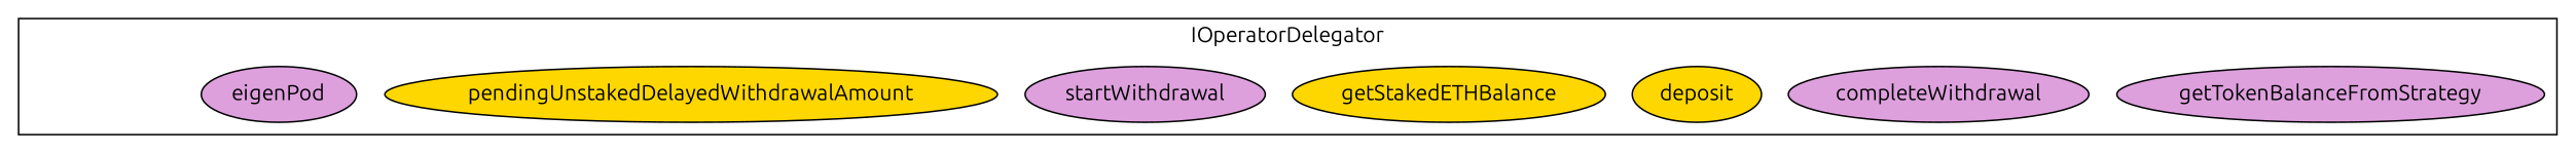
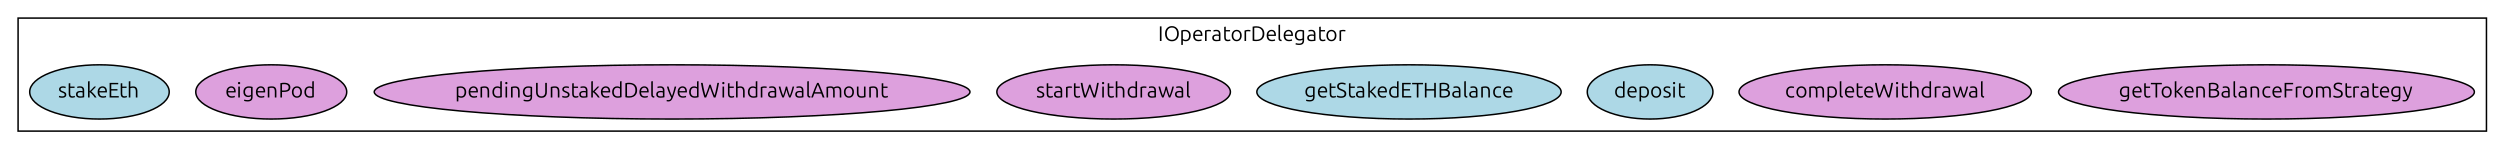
  strict digraph {
    fontname=Ubuntu
    node [style=filled fillcolor=plum fontname=Ubuntu]
    n1 [label=getTokenBalanceFromStrategy]
    n2 [label=completeWithdrawal]
-   n3 [label=deposit fillcolor=gold]
-   n4 [label=getStakedETHBalance fillcolor=gold]
+   n3 [label=deposit fillcolor=lightblue]
+   n4 [label=getStakedETHBalance fillcolor=lightblue]
    n5 [label=startWithdrawal]
-   n6 [label=pendingUnstakedDelayedWithdrawalAmount fillcolor=gold]
+   n6 [label=pendingUnstakedDelayedWithdrawalAmount]
    n7 [label=eigenPod]
+   n8 [label=stakeEth fillcolor=lightblue]
    subgraph cluster_1 {
      label=IOperatorDelegator
      n1
      n2
      n3
      n4
      n5
      n6
      n7
+     n8
    }
    subgraph cluster_2 {
      label="[Solidity]"
    }
  }
